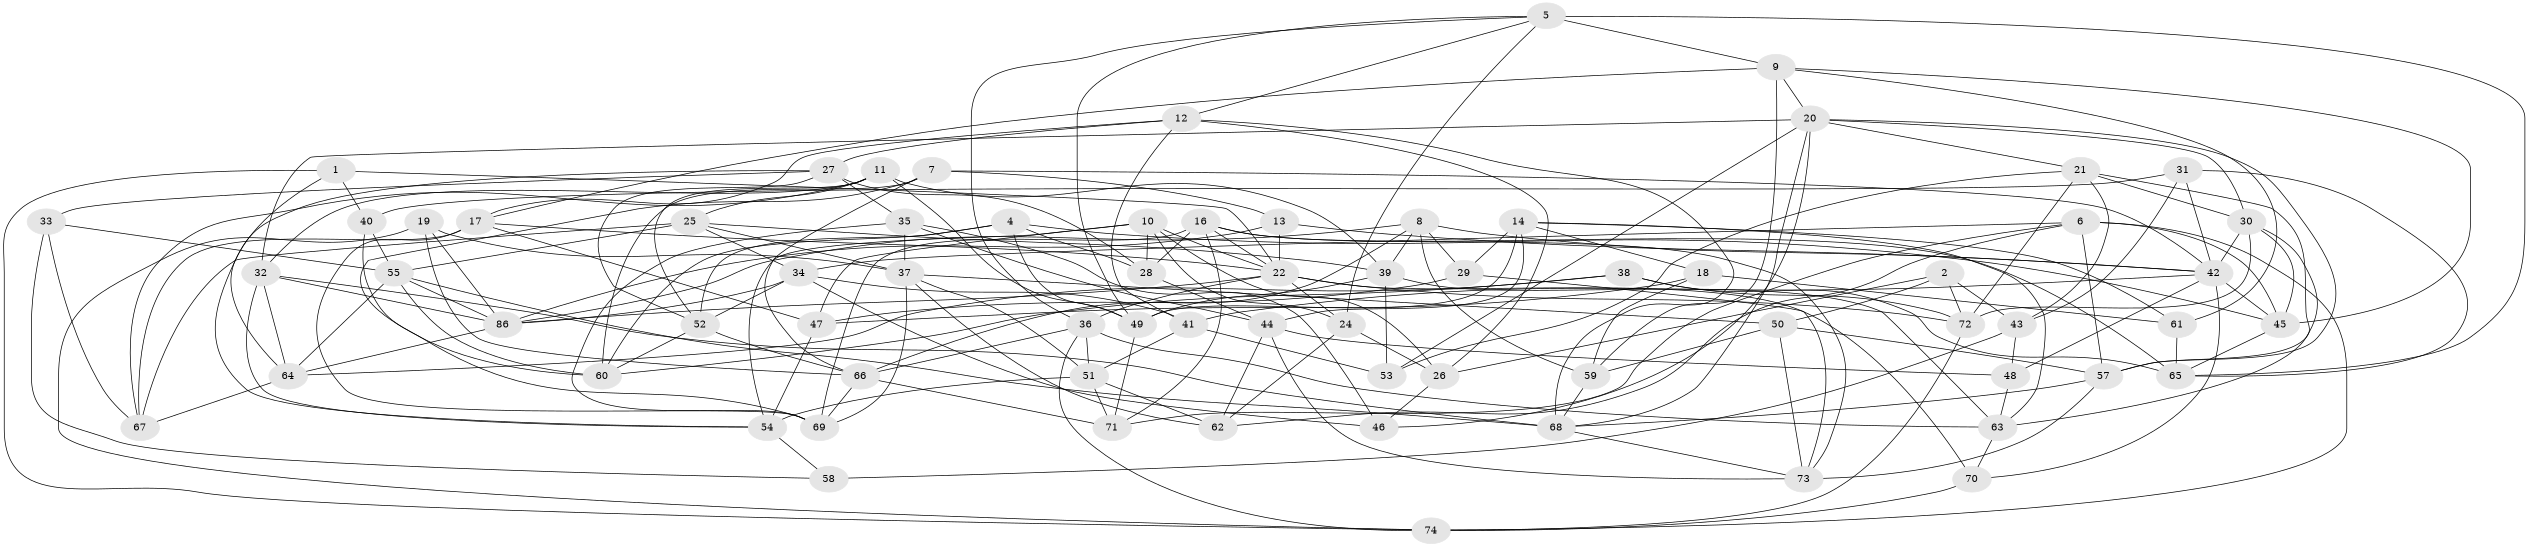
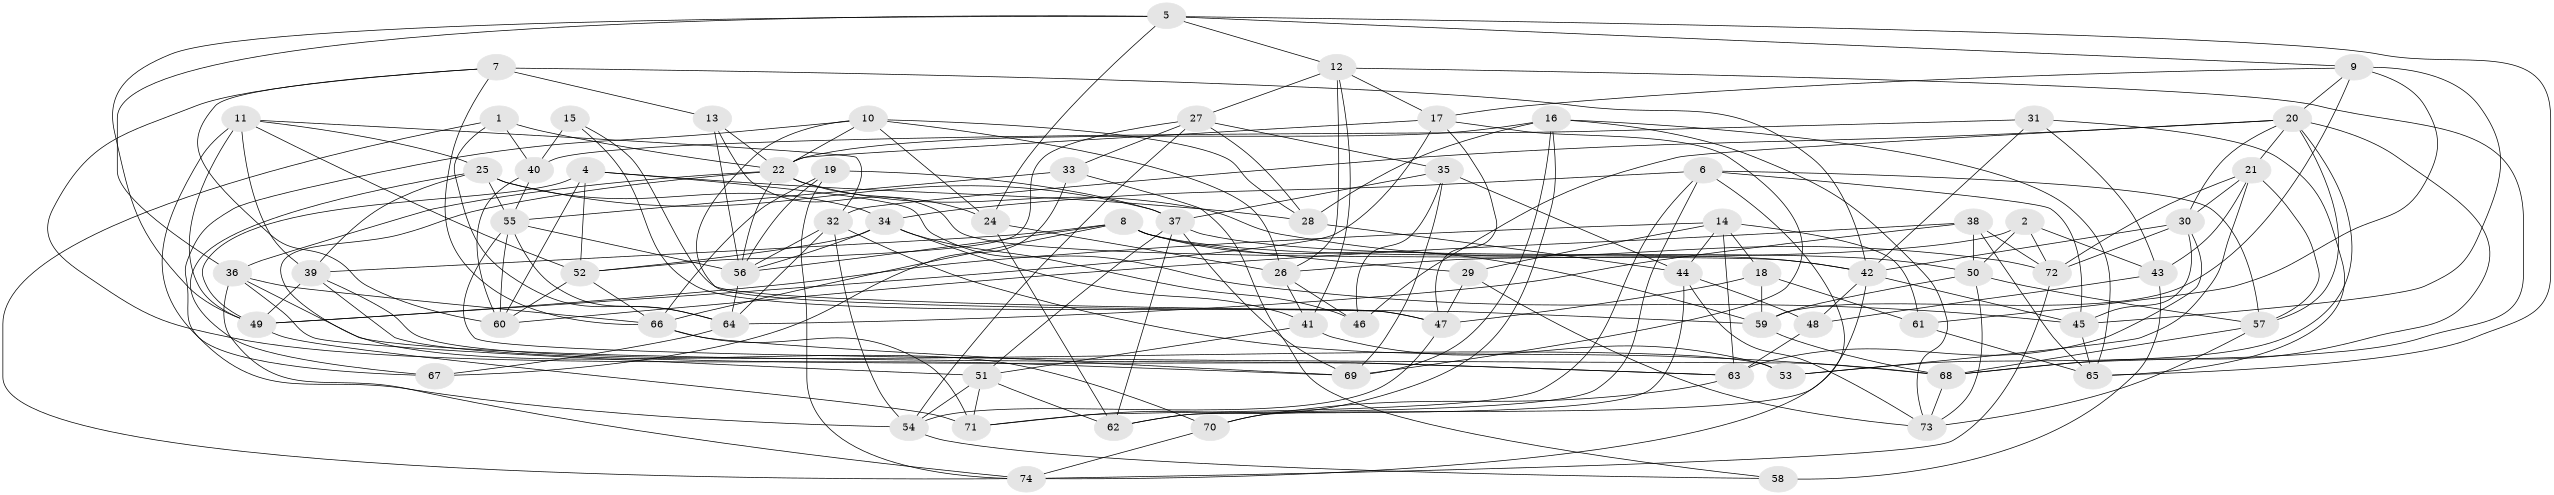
  graph {
    node [color=gray90 style=filled]
    edge [weight=1.0]
    1
    22
    40
    64
    74
    72
    24
    36
-   56 [label=86]
+   56
    70
    60
    55
    67
    2
    26
    43
    50
    41
    46
    58
    48
    57
    59
    73
    13
    42
    18
    61
    47
    4
    28
    45
    49
    52
    44
    65
    71
    66
    5
    9
    12
    17
    20
    27
    68
    62
    63
    51
    6
    34
    7
    69
    8
    29
    39
    53
    32
    21
    30
    10
    54
    11
    25
    37
    33
    35
    14
+   15
    16
    19
    38
    31
    1 -- 22
    1 -- 40
    1 -- 64
    1 -- 74
    22 -- 72
    22 -- 24
    22 -- 36
    22 -- 56
    22 -- 70
    40 -- 60
    40 -- 55
    64 -- 67
    72 -- 74
    24 -- 26
    24 -- 62 [weight=2.0]
    36 -- 74
    36 -- 66
    36 -- 63
    36 -- 51
    56 -- 64
    70 -- 74
    55 -- 64
    55 -- 56
    55 -- 60
    55 -- 68 [weight=2.0]
    2 -- 72
    2 -- 26
    2 -- 43
    2 -- 50
-   42 -- 41
+   26 -- 41
    26 -- 46
    43 -- 58 [weight=2.0]
    43 -- 48
    50 -- 57
    50 -- 59
    50 -- 73
    41 -- 51
    41 -- 53
    48 -- 63
    57 -- 73
    57 -- 68
    59 -- 68
    13 -- 22
    13 -- 56
    13 -- 42
    42 -- 70
    42 -- 48
    42 -- 45
    18 -- 59
    18 -- 61
    18 -- 47
    61 -- 65
    47 -- 54
    4 -- 60
    4 -- 28 [weight=2.0]
    4 -- 45
    4 -- 49
    4 -- 52
    28 -- 44
    45 -- 65
    49 -- 71
    52 -- 60
    52 -- 66
    44 -- 48
    44 -- 73
    44 -- 62
    66 -- 71 [weight=2.0]
    66 -- 69
    5 -- 24
    5 -- 36
    5 -- 49
    5 -- 65
    5 -- 9
    5 -- 12
    9 -- 59
    9 -- 61
    9 -- 45
    9 -- 17
    9 -- 20
    12 -- 26
    12 -- 41
    12 -- 17
    12 -- 27
    12 -- 68
    17 -- 22
-   17 -- 67
+   17 -- 49
    17 -- 47
    17 -- 69
    20 -- 46
    20 -- 57
    20 -- 68
    20 -- 53
    20 -- 32
    20 -- 21
    20 -- 30
    27 -- 28
    27 -- 52
    27 -- 54
    27 -- 33
    27 -- 35
    68 -- 73
    63 -- 70
    51 -- 71
    51 -- 62
    51 -- 54
    6 -- 74
    6 -- 57
    6 -- 45
    6 -- 71
    6 -- 62
    6 -- 34
    34 -- 56
    34 -- 41
    34 -- 46
    34 -- 52
    7 -- 60
    7 -- 13 [weight=2.0]
    7 -- 42
    7 -- 66
    7 -- 69
    8 -- 56
    8 -- 59
    8 -- 42
    8 -- 66
    8 -- 29
    8 -- 39
    29 -- 73
    29 -- 47
    39 -- 49
    39 -- 63
    39 -- 53
    32 -- 64
    32 -- 56
    32 -- 68
    32 -- 54
    21 -- 72
    21 -- 43
    21 -- 57
    21 -- 53
    21 -- 30
    30 -- 72
    30 -- 42
    30 -- 45
    30 -- 63
    10 -- 22
    10 -- 24
    10 -- 26
    10 -- 47
    10 -- 28
    10 -- 54
    54 -- 58
    11 -- 67
    11 -- 49
    11 -- 52
    11 -- 39
    11 -- 32
    11 -- 25
    25 -- 55
    25 -- 67
    25 -- 34
    25 -- 39
    25 -- 37
    37 -- 50
    37 -- 62
    37 -- 51
    37 -- 69
    33 -- 55
    33 -- 67
    33 -- 58
    35 -- 46
    35 -- 44
    35 -- 69
    35 -- 37 [weight=2.0]
    14 -- 18
    14 -- 61
    14 -- 49
    14 -- 44
    14 -- 63
    14 -- 29
+   15 -- 40 [weight=2.0]
+   15 -- 59
+   15 -- 47
    16 -- 22
    16 -- 73
    16 -- 28
    16 -- 65
    16 -- 71
    16 -- 69
    19 -- 74
    19 -- 56
    19 -- 66
    19 -- 37
    38 -- 64
    38 -- 72
    38 -- 60
+   38 -- 50
    38 -- 65
    31 -- 40
    31 -- 43
    31 -- 42
    31 -- 65
  }
